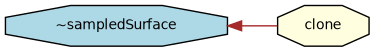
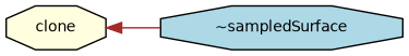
  digraph {
    rankdir=LR
    node [color=black fontname=Helvetica fontsize=10 shape=octagon style=filled]
    n1 [fillcolor=lightblue fontcolor=black height=0.2 label="~sampledSurface" width=0.4]
    n2 [height=0.2 label=clone width=0.4 fillcolor=lightyellow]
-   n1 -> n2 [color=brown dir=back fontname=Helvetica fontsize=10 labelfontname=Helvetica labelfontsize=10 style=solid]
+   n2 -> n1 [color=brown dir=back fontname=Helvetica fontsize=10 labelfontname=Helvetica labelfontsize=10 style=solid]
  }
